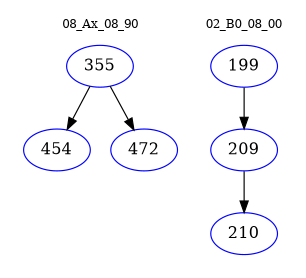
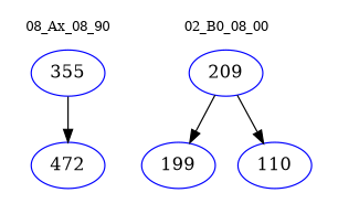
  digraph {
    node [color=blue]
    edge [color=black]
    n1 [label=355]
-   n2 [label=454]
    n3 [label=472]
    n4 [label=209]
    n5 [label=199]
-   n6 [label=210]
+   n6 [label=110]
    subgraph cluster_1 {
      color=white
      fontsize=10
      label="08_Ax_08_90"
      n1
-     n2
      n3
    }
    subgraph cluster_2 {
      color=white
      fontsize=10
      label="02_B0_08_00"
      n4
      n5
      n6
    }
-   n1 -> n2
    n1 -> n3
-   n5 -> n4
+   n4 -> n5
    n4 -> n6
  }
